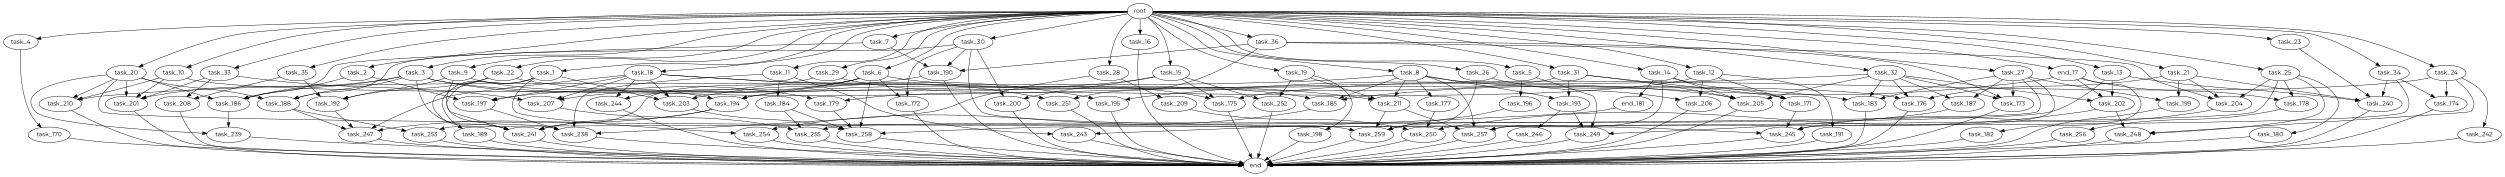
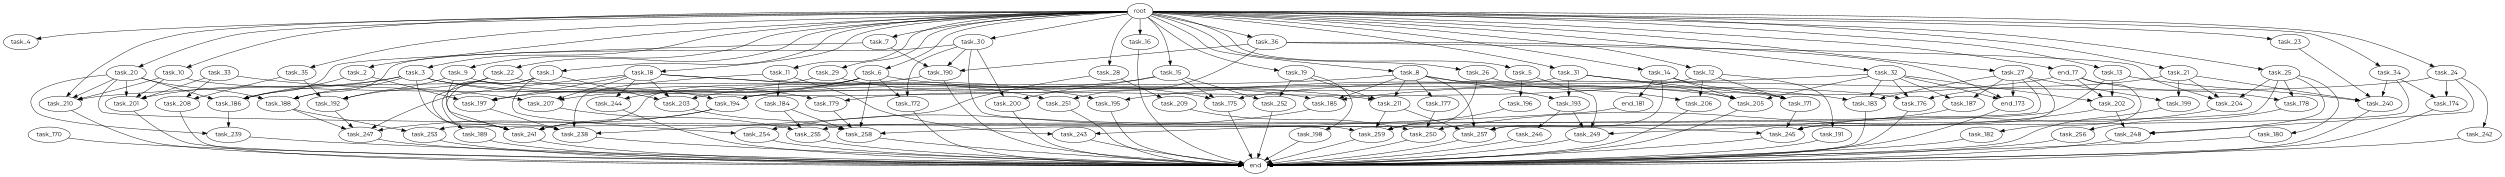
  digraph {
    fontname=Montserrat
    node [fontname=Montserrat]
    edge [fontname=Montserrat]
    root
    task_1
    task_2
    task_3
    task_4
    task_5
    task_6
    task_7
    task_8
    task_9
    task_10
    task_11
    task_12
    task_13
    task_14
    task_15
    task_16
    n18 [label=end_17]
    task_18
    task_19
    task_20
    task_21
    task_22
    task_23
    task_24
    task_25
    task_26
    task_27
    task_28
    task_29
    task_30
    task_31
    task_32
    task_33
    task_34
    task_35
    task_36
    task_189
    task_203
    task_241
    task_254
    task_186
    task_197
    task_179
    task_185
    task_188
    task_201
    task_170
    task_196
    task_249
    task_172
    task_207
    task_211
    task_244
    task_258
    task_190
    task_177
    task_183
    task_193
    task_210
    task_257
    task_192
    task_194
    task_238
    task_176
    task_184
    task_243
    task_171
    task_191
    task_206
    task_202
    task_240
    task_255
    n74 [label=end_181]
    task_205
    task_175
    task_200
    task_252
    end
    task_178
    task_182
    task_195
    task_247
    task_251
    task_198
    task_239
    task_245
    task_199
    task_204
    task_174
    task_242
    task_248
    task_180
    task_259
-   task_173
+   task_173 [label=end_173]
    task_187
    task_253
    task_209
    task_208
    task_250
    task_246
    task_256
    root -> task_1
    root -> task_2
    root -> task_3
    root -> task_4
    root -> task_5
    root -> task_6
    root -> task_7
    root -> task_8
    root -> task_9
    root -> task_10
    root -> task_11
    root -> task_12
    root -> task_13
    root -> task_14
    root -> task_15
    root -> task_16
    root -> n18
    root -> task_18
    root -> task_19
    root -> task_20
    root -> task_21
    root -> task_22
    root -> task_23
    root -> task_24
    root -> task_25
    root -> task_26
    root -> task_27
    root -> task_28
    root -> task_29
    root -> task_30
    root -> task_31
    root -> task_32
-   root -> task_33
+   root -> task_210
    root -> task_34
    root -> task_35
    root -> task_36
    task_1 -> task_189
    task_1 -> task_203
    task_1 -> task_241
    task_1 -> task_254
    task_2 -> task_186
    task_2 -> task_197
    task_3 -> task_241
    task_3 -> task_186
    task_3 -> task_179
    task_3 -> task_185
    task_3 -> task_188
    task_3 -> task_201
-   task_4 -> task_170
    task_5 -> task_196
    task_5 -> task_249
    task_6 -> task_241
    task_6 -> task_172
    task_6 -> task_207
    task_6 -> task_211
    task_6 -> task_244
    task_6 -> task_258
    task_7 -> task_186
    task_7 -> task_190
    task_8 -> task_185
    task_8 -> task_211
    task_8 -> task_177
    task_8 -> task_183
    task_8 -> task_193
    task_8 -> task_210
    task_8 -> task_257
    task_9 -> task_192
    task_9 -> task_194
    task_9 -> task_238
    task_10 -> task_201
    task_10 -> task_210
    task_10 -> task_176
    task_11 -> task_238
    task_11 -> task_184
    task_11 -> task_243
    task_12 -> task_179
    task_12 -> task_171
    task_12 -> task_191
    task_12 -> task_206
    task_13 -> task_202
    task_13 -> task_240
    task_13 -> task_255
    task_14 -> task_257
    task_14 -> task_171
    task_14 -> n74
    task_14 -> task_205
    task_15 -> task_194
    task_15 -> task_175
    task_15 -> task_200
    task_15 -> task_252
    task_16 -> end
    n18 -> task_185
    n18 -> task_202
    n18 -> task_178
    n18 -> task_182
    task_18 -> task_203
    task_18 -> task_197
    task_18 -> task_207
    task_18 -> task_244
    task_18 -> task_195
    task_18 -> task_247
    task_18 -> task_251
    task_19 -> task_211
    task_19 -> task_252
    task_19 -> task_198
    task_20 -> task_186
    task_20 -> task_188
    task_20 -> task_201
    task_20 -> task_210
    task_20 -> task_239
    task_20 -> task_245
    task_21 -> task_176
    task_21 -> task_240
    task_21 -> task_199
    task_21 -> task_204
    task_22 -> task_241
    task_22 -> task_192
    task_22 -> task_205
    task_23 -> task_240
    task_24 -> task_175
    task_24 -> task_174
    task_24 -> task_242
    task_24 -> task_248
    task_25 -> task_258
    task_25 -> task_178
    task_25 -> task_204
    task_25 -> task_248
    task_25 -> task_180
    task_26 -> task_206
    task_26 -> task_259
    task_27 -> task_183
    task_27 -> task_245
    task_27 -> task_199
    task_27 -> task_173
    task_27 -> task_187
    task_27 -> task_253
    task_28 -> task_238
    task_28 -> task_209
    task_29 -> task_197
    task_29 -> task_175
    task_30 -> task_188
    task_30 -> task_172
    task_30 -> task_190
    task_30 -> task_200
    task_30 -> task_259
    task_31 -> task_193
    task_31 -> task_194
    task_31 -> task_171
    task_31 -> task_205
    task_32 -> task_183
    task_32 -> task_176
    task_32 -> task_202
    task_32 -> task_205
    task_32 -> task_195
    task_32 -> task_173
    task_32 -> task_187
    task_33 -> task_201
    task_33 -> task_207
    task_33 -> task_208
    task_34 -> task_257
    task_34 -> task_240
    task_34 -> task_174
    task_35 -> task_192
    task_35 -> task_208
    task_36 -> task_190
    task_36 -> task_251
    task_36 -> task_204
    task_36 -> task_173
    task_189 -> end
    task_203 -> task_258
    task_241 -> end
    task_254 -> end
    task_186 -> task_239
    task_197 -> task_238
    task_179 -> task_258
    task_185 -> task_254
    task_188 -> task_247
    task_188 -> task_253
    task_201 -> end
    task_170 -> end
    task_196 -> task_259
    task_249 -> end
    task_172 -> end
    task_207 -> task_255
    task_211 -> task_257
    task_211 -> task_259
    task_244 -> end
    task_258 -> end
    task_190 -> task_203
    task_190 -> end
    task_177 -> task_250
    task_183 -> end
    task_193 -> task_249
    task_193 -> task_246
    task_210 -> end
    task_257 -> end
    task_192 -> task_247
    task_194 -> task_241
    task_194 -> task_247
    task_238 -> end
    task_176 -> end
    task_184 -> task_258
    task_184 -> task_255
    task_243 -> end
    task_171 -> task_245
    task_191 -> end
    task_206 -> end
    task_202 -> task_248
    task_202 -> task_250
    task_240 -> end
    task_255 -> end
    n74 -> task_243
    task_205 -> end
    task_175 -> end
    task_200 -> end
    task_252 -> end
    task_178 -> task_256
    task_182 -> end
    task_195 -> end
    task_247 -> end
    task_251 -> end
    task_198 -> end
    task_239 -> end
    task_245 -> end
    task_199 -> end
    task_204 -> task_245
    task_174 -> end
    task_242 -> end
    task_248 -> end
    task_180 -> end
    task_259 -> end
    task_173 -> end
    task_187 -> task_249
    task_253 -> end
    task_209 -> task_250
    task_208 -> end
    task_250 -> end
    task_246 -> end
    task_256 -> end
  }
